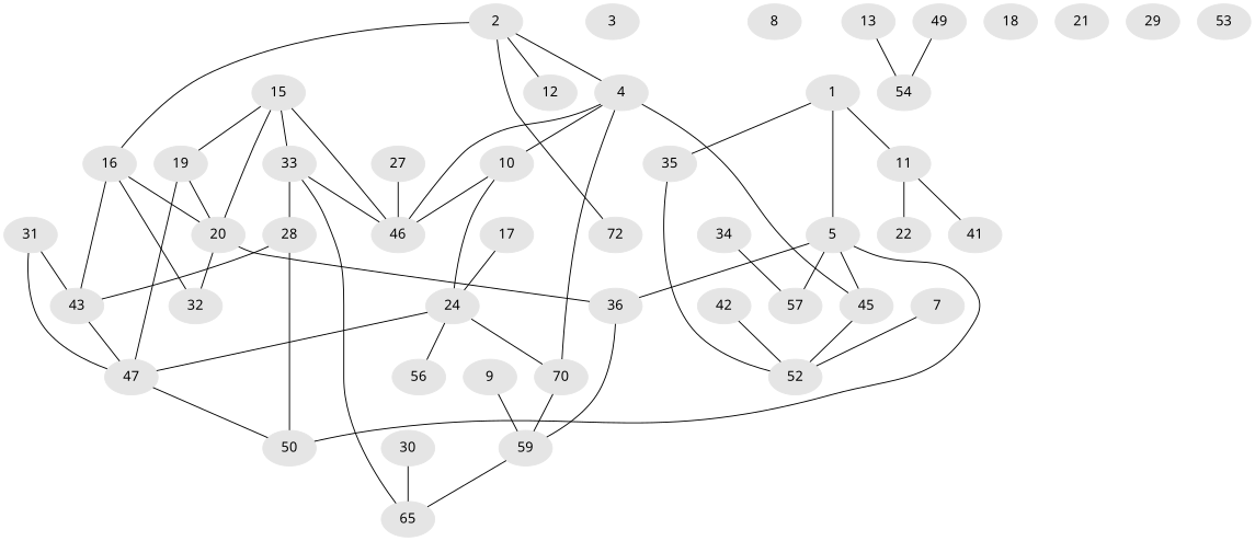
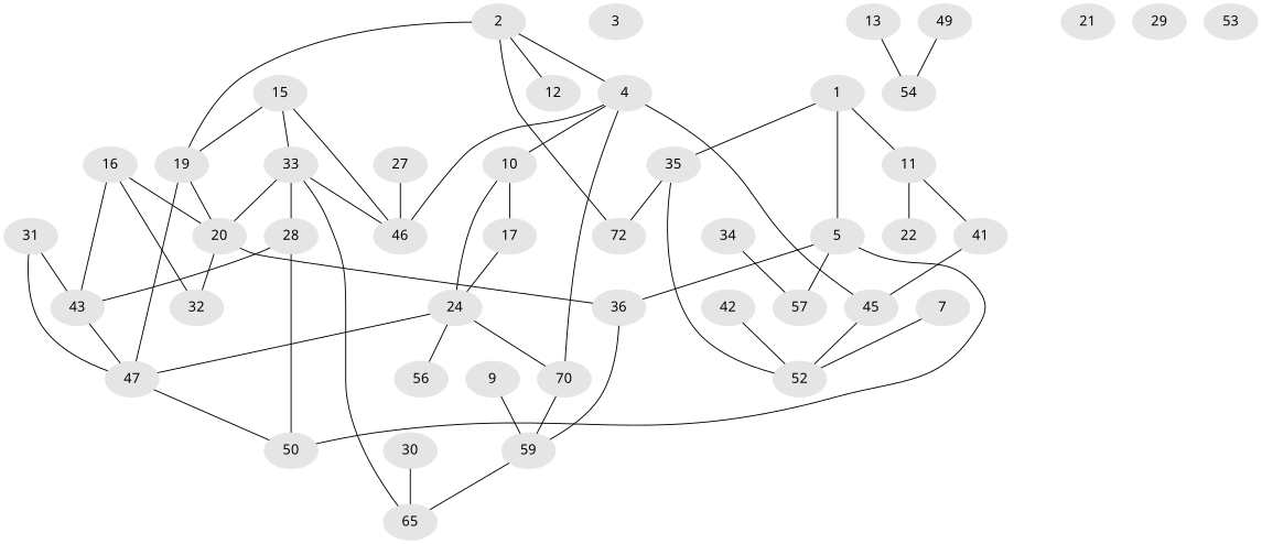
  graph {
    fontname="Noto Sans"
    node [color=gray90 fontname="Noto Sans" style=filled]
    edge [fontname="Noto Sans"]
    5 [super="+66"]
    45
    36
    50 [super="+51"]
    57
    1
    11 [super="+68"]
    35 [super="+44"]
    22
    41
    2 [super="+6"]
    4 [super="+14"]
    12 [super="+29"]
    16 [super="+26"]
    72
    10 [super="+38"]
    n17 [label=70]
    46 [super="+55"]
    20 [super="+25"]
    32
    43 [super="+65"]
    28 [super="+75"]
    3 [super="+37"]
    17 [super="+60"]
    24 [super="+48"]
    59 [super="+71"]
    52 [super="+63"]
    7
-   8
    n30 [label=65]
    9
    13 [super="+69"]
    54 [super="+74"]
    15 [super="+62"]
    19 [super="+23"]
    33 [super="+73"]
    47 [super="+58"]
    56
-   18
    21
    27
    30
    31
    34 [super="+70"]
    n45 [label=29]
    42 [super="+61"]
    49
    53
-   5 -- 45
+   41 -- 45
    5 -- 36
    5 -- 50
    5 -- 57
    45 -- 52
    36 -- 59
    1 -- 5
    1 -- 11
    1 -- 35
    11 -- 22
    11 -- 41
+   35 -- 72
    35 -- 52
    2 -- 4
    2 -- 12
-   2 -- 16
+   2 -- 19
    2 -- 72
    4 -- 45
    4 -- 10
    4 -- n17
    4 -- 46
    16 -- 20
    16 -- 32
    16 -- 43
-   10 -- 46
+   10 -- 17
    10 -- 24
    n17 -- 59
    20 -- 36
    20 -- 32
    43 -- 47
    28 -- 50
    28 -- 43
    17 -- 24
    24 -- n17
    24 -- 47
    24 -- 56
    59 -- n30
    7 -- 52
    9 -- 59
    13 -- 54
    15 -- 46
-   15 -- 20
+   33 -- 20
    15 -- 19
    15 -- 33
    19 -- 20
    19 -- 47
    33 -- 46 [weight=2]
    33 -- 28
    33 -- n30
    47 -- 50
    27 -- 46
    30 -- n30
    31 -- 43
    31 -- 47
    34 -- 57
    42 -- 52
    49 -- 54
  }
